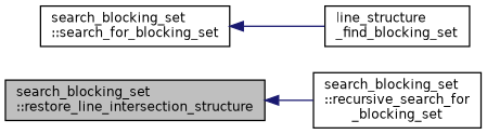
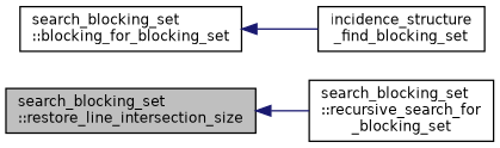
  digraph {
    rankdir=LR
    node [color=black fillcolor=white fontname=Helvetica fontsize=10 shape=record style=filled]
    edge [color=midnightblue dir=back fontname=Helvetica fontsize=10 labelfontname=Helvetica labelfontsize=10 style=solid]
-   n1 [fillcolor=grey75 fontcolor=black height=0.2 label="search_blocking_set\l::restore_line_intersection_structure" width=0.4]
+   n1 [fillcolor=grey75 fontcolor=black height=0.2 label="search_blocking_set\l::restore_line_intersection_size" width=0.4]
    n2 [height=0.2 label="search_blocking_set\l::recursive_search_for\l_blocking_set" width=0.4]
-   n3 [height=0.2 label="search_blocking_set\l::search_for_blocking_set" width=0.4]
-   n4 [height=0.2 label="line_structure\l_find_blocking_set" width=0.4]
+   n3 [height=0.2 label="search_blocking_set\l::blocking_for_blocking_set" width=0.4]
+   n4 [height=0.2 label="incidence_structure\l_find_blocking_set" width=0.4]
    n1 -> n2
    n3 -> n4
  }
